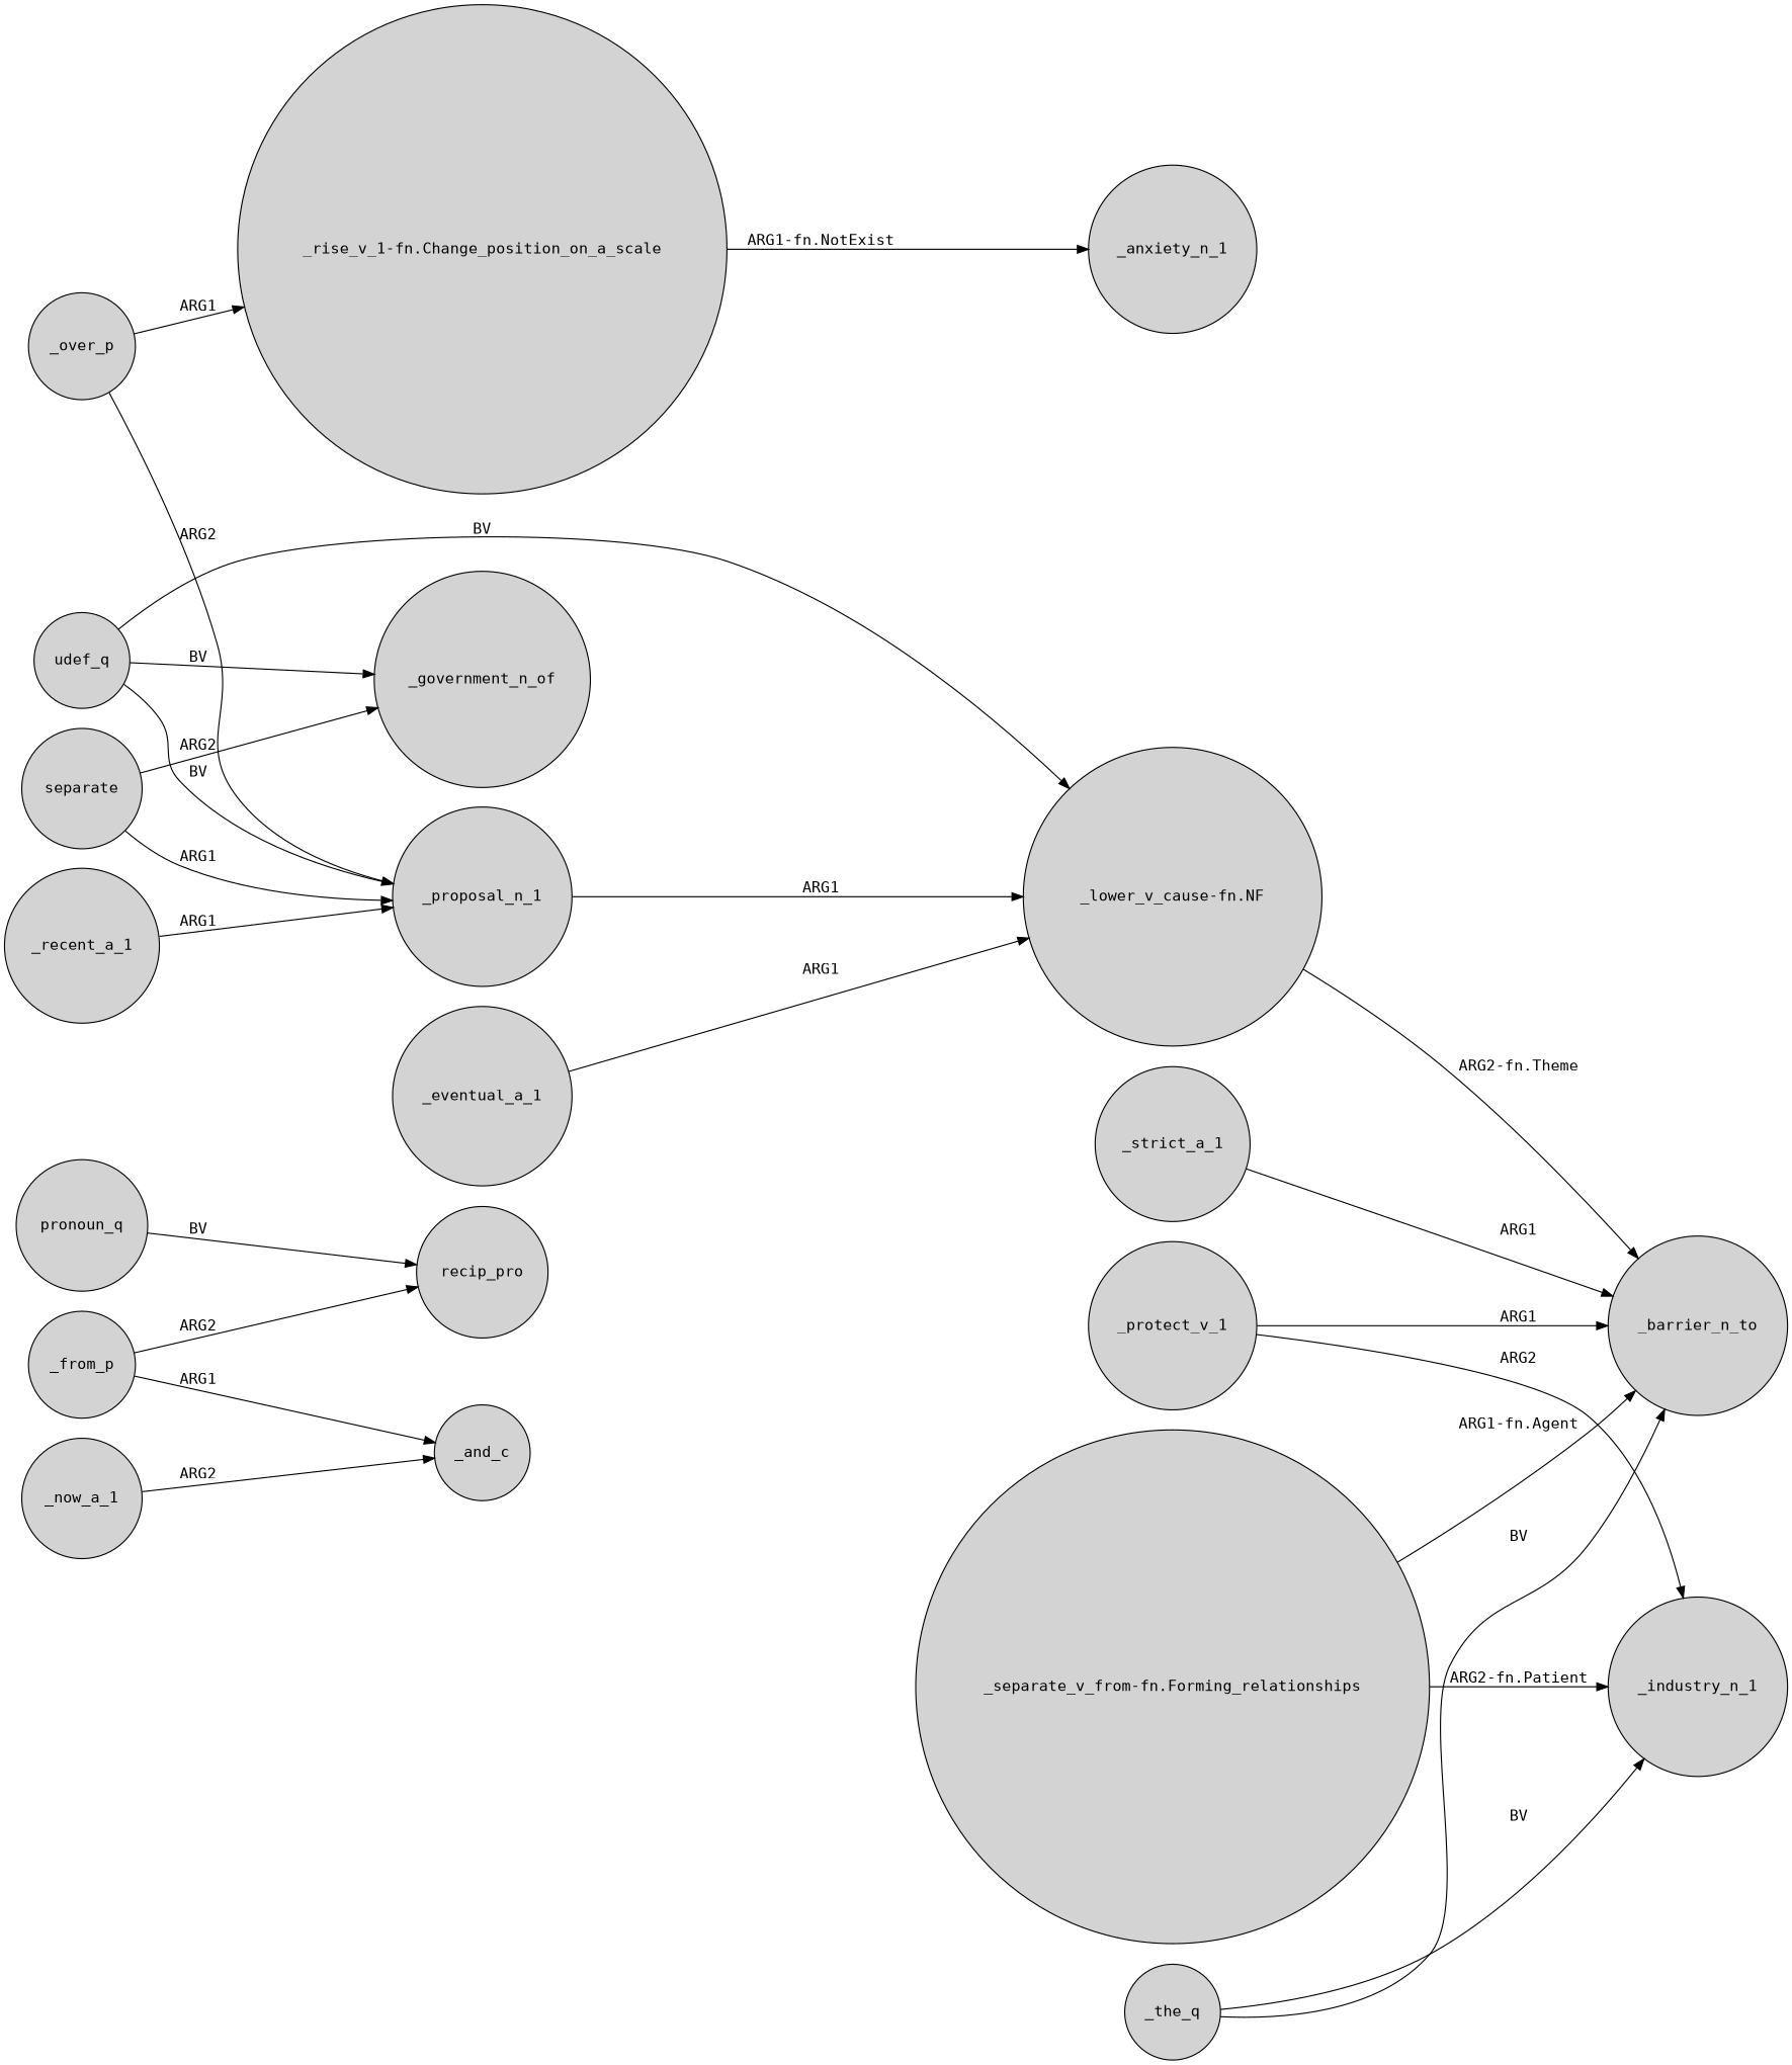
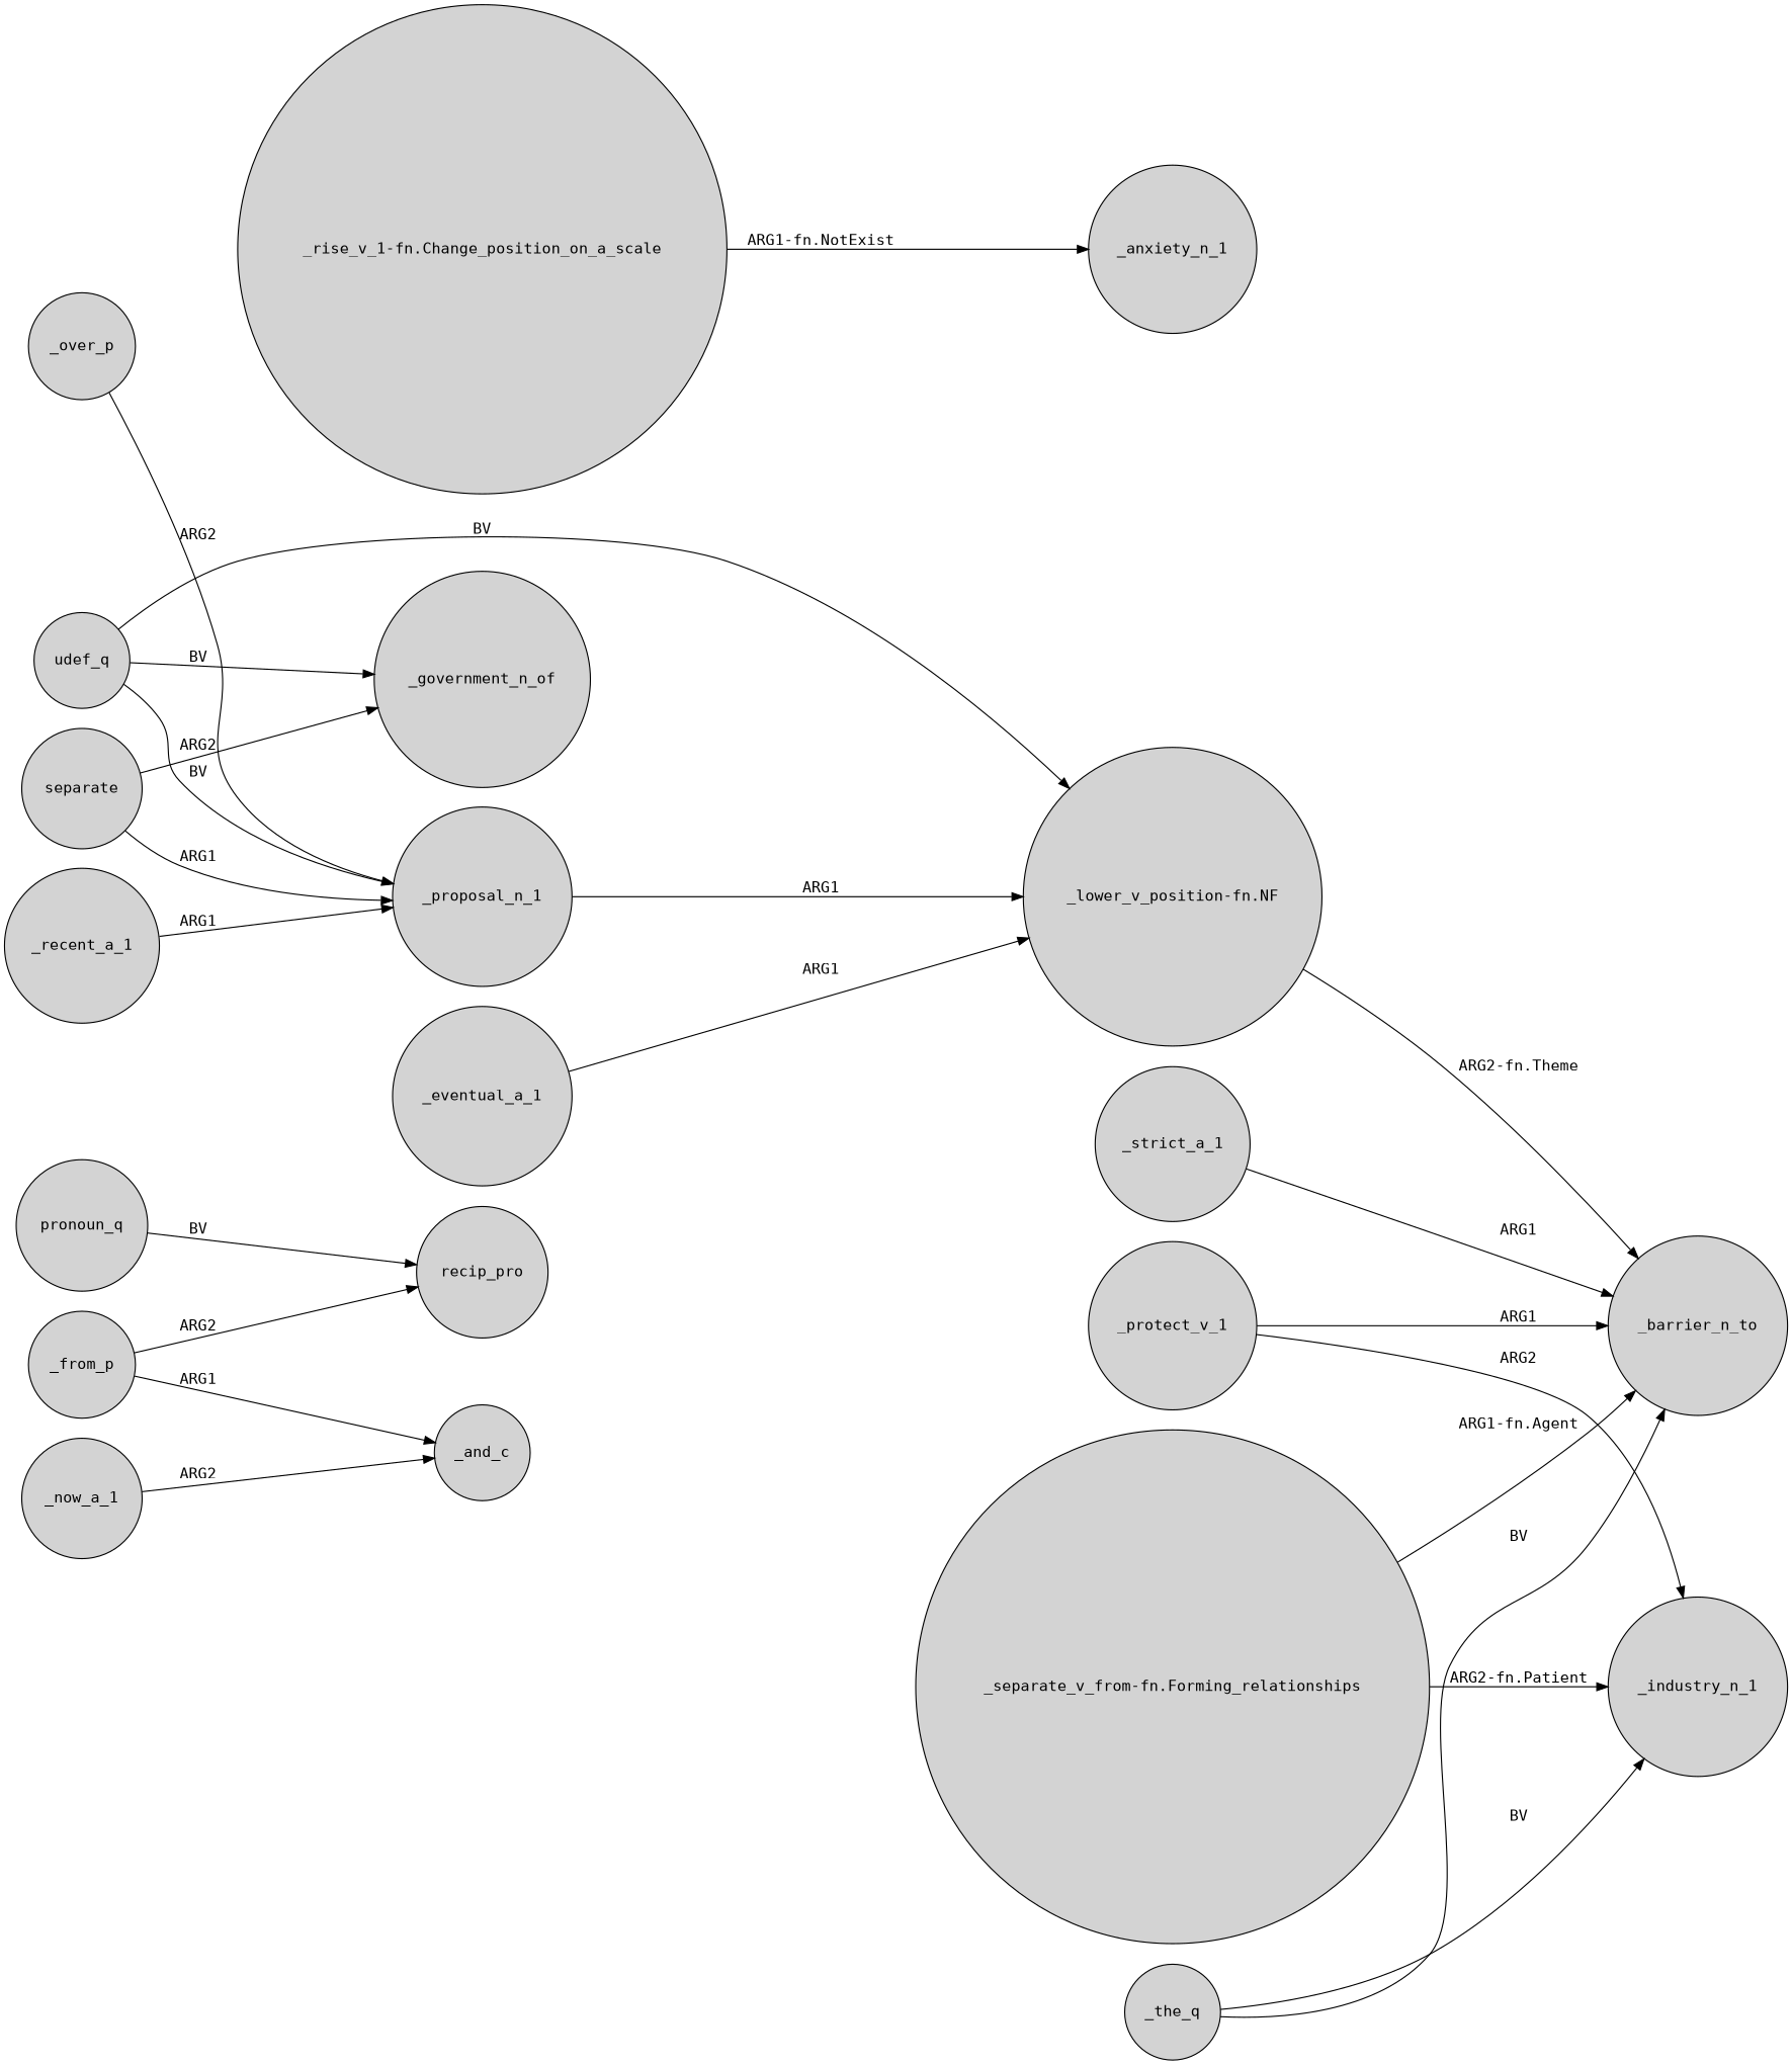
  digraph {
    fontname="DejaVu Sans Mono"
    rankdir=LR
    node [fontname="DejaVu Sans Mono" shape=circle style=filled]
    edge [fontname="DejaVu Sans Mono"]
    _from_p
    recip_pro
    _and_c
    _over_p
    "_rise_v_1-fn.Change_position_on_a_scale"
    _proposal_n_1
    _anxiety_n_1
-   "_lower_v_cause-fn.NF"
+   "_lower_v_cause-fn.NF" [label="_lower_v_position-fn.NF"]
    "_separate_v_from-fn.Forming_relationships"
    _industry_n_1
    _barrier_n_to
    _now_a_1
    n13 [label=separate]
    _government_n_of
    udef_q
    _the_q
    pronoun_q
    _strict_a_1
    _protect_v_1
    _eventual_a_1
    _recent_a_1
    _from_p -> recip_pro [label=ARG2]
    _from_p -> _and_c [label=ARG1]
-   _over_p -> "_rise_v_1-fn.Change_position_on_a_scale" [label=ARG1]
    _over_p -> _proposal_n_1 [label=ARG2]
    "_rise_v_1-fn.Change_position_on_a_scale" -> _anxiety_n_1 [label="ARG1-fn.NotExist"]
    _proposal_n_1 -> "_lower_v_cause-fn.NF" [label=ARG1]
    "_lower_v_cause-fn.NF" -> _barrier_n_to [label="ARG2-fn.Theme"]
    "_separate_v_from-fn.Forming_relationships" -> _industry_n_1 [label="ARG2-fn.Patient"]
    "_separate_v_from-fn.Forming_relationships" -> _barrier_n_to [label="ARG1-fn.Agent"]
    _now_a_1 -> _and_c [label=ARG2]
    n13 -> _proposal_n_1 [label=ARG1]
    n13 -> _government_n_of [label=ARG2]
    udef_q -> _proposal_n_1 [label=BV]
    udef_q -> "_lower_v_cause-fn.NF" [label=BV]
    udef_q -> _government_n_of [label=BV]
    _the_q -> _industry_n_1 [label=BV]
    _the_q -> _barrier_n_to [label=BV]
    pronoun_q -> recip_pro [label=BV]
    _strict_a_1 -> _barrier_n_to [label=ARG1]
    _protect_v_1 -> _industry_n_1 [label=ARG2]
    _protect_v_1 -> _barrier_n_to [label=ARG1]
    _eventual_a_1 -> "_lower_v_cause-fn.NF" [label=ARG1]
    _recent_a_1 -> _proposal_n_1 [label=ARG1]
  }
